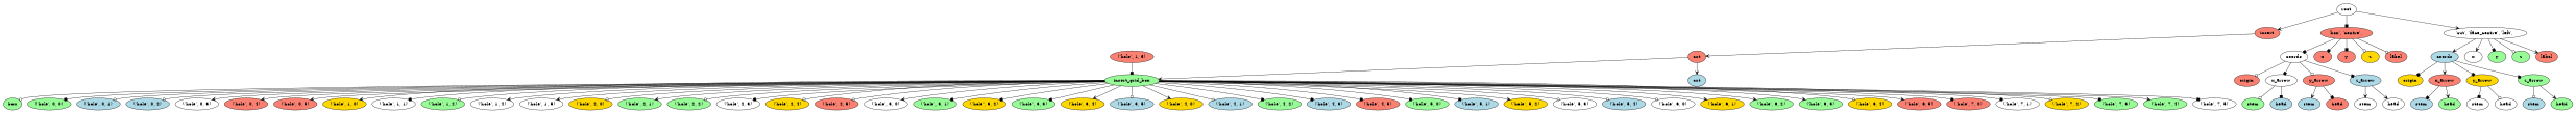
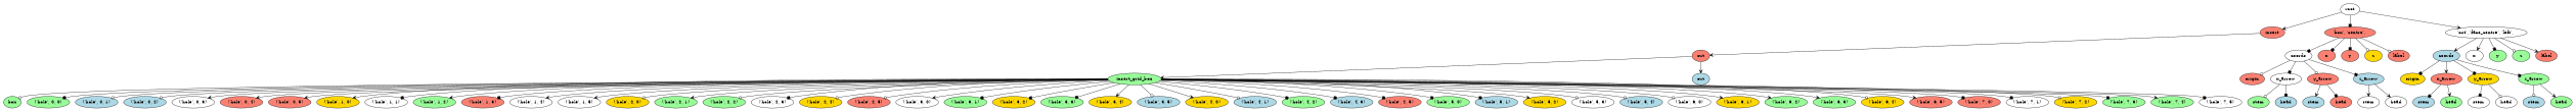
  digraph {
    node [fillcolor=palegreen style=filled]
    edge [arrowhead=vee]
    n1 [fillcolor=white label=root]
    n2 [fillcolor=salmon label=insert]
    n3 [fillcolor=salmon label="'box',\ 'centre',\ "]
    n4 [fillcolor=white label="'cut',\ 'face_centre',\ 'left',\ "]
    n5 [fillcolor=salmon label=cut]
    n6 [fillcolor=white label=coords]
    n7 [fillcolor=salmon label=x]
    n8 [fillcolor=salmon label=y]
    n9 [fillcolor=gold label=z]
    n10 [fillcolor=salmon label=label]
    n11 [fillcolor=lightblue label=coords]
    n12 [fillcolor=white label=x]
    n13 [label=y]
    n14 [label=z]
    n15 [fillcolor=salmon label=label]
    n16 [label=insert_grid_box]
    n17 [fillcolor=lightblue label=cut]
    n18 [label=box]
    n19 [label="\('hole',\ 0,\ 0\)"]
    n20 [fillcolor=lightblue label="\('hole',\ 0,\ 1\)"]
    n21 [fillcolor=lightblue label="\('hole',\ 0,\ 2\)"]
    n22 [fillcolor=white label="\('hole',\ 0,\ 3\)"]
    n23 [fillcolor=salmon label="\('hole',\ 0,\ 4\)"]
    n24 [fillcolor=salmon label="\('hole',\ 0,\ 5\)"]
    n25 [fillcolor=gold label="\('hole',\ 1,\ 0\)"]
    n26 [fillcolor=white label="\('hole',\ 1,\ 1\)"]
    n27 [label="\('hole',\ 1,\ 2\)"]
    n28 [fillcolor=salmon label="\('hole',\ 1,\ 3\)"]
    n29 [fillcolor=white label="\('hole',\ 1,\ 4\)"]
    n30 [fillcolor=white label="\('hole',\ 1,\ 5\)"]
    n31 [fillcolor=gold label="\('hole',\ 2,\ 0\)"]
    n32 [label="\('hole',\ 2,\ 1\)"]
    n33 [label="\('hole',\ 2,\ 2\)"]
    n34 [fillcolor=white label="\('hole',\ 2,\ 3\)"]
    n35 [fillcolor=gold label="\('hole',\ 2,\ 4\)"]
    n36 [fillcolor=salmon label="\('hole',\ 2,\ 5\)"]
    n37 [fillcolor=white label="\('hole',\ 3,\ 0\)"]
    n38 [label="\('hole',\ 3,\ 1\)"]
    n39 [fillcolor=gold label="\('hole',\ 3,\ 2\)"]
    n40 [label="\('hole',\ 3,\ 3\)"]
    n41 [fillcolor=gold label="\('hole',\ 3,\ 4\)"]
    n42 [fillcolor=lightblue label="\('hole',\ 3,\ 5\)"]
    n43 [fillcolor=gold label="\('hole',\ 4,\ 0\)"]
    n44 [fillcolor=lightblue label="\('hole',\ 4,\ 1\)"]
    n45 [label="\('hole',\ 4,\ 2\)"]
    n46 [fillcolor=lightblue label="\('hole',\ 4,\ 3\)"]
    n47 [fillcolor=salmon label="\('hole',\ 4,\ 5\)"]
    n48 [label="\('hole',\ 5,\ 0\)"]
    n49 [fillcolor=lightblue label="\('hole',\ 5,\ 1\)"]
    n50 [fillcolor=gold label="\('hole',\ 5,\ 2\)"]
    n51 [fillcolor=white label="\('hole',\ 5,\ 3\)"]
    n52 [fillcolor=lightblue label="\('hole',\ 5,\ 4\)"]
    n53 [fillcolor=white label="\('hole',\ 6,\ 0\)"]
    n54 [fillcolor=gold label="\('hole',\ 6,\ 1\)"]
    n55 [label="\('hole',\ 6,\ 2\)"]
    n56 [label="\('hole',\ 6,\ 3\)"]
    n57 [fillcolor=gold label="\('hole',\ 6,\ 4\)"]
    n58 [fillcolor=salmon label="\('hole',\ 6,\ 5\)"]
    n59 [fillcolor=salmon label="\('hole',\ 7,\ 0\)"]
    n60 [fillcolor=white label="\('hole',\ 7,\ 1\)"]
    n61 [fillcolor=gold label="\('hole',\ 7,\ 2\)"]
    n62 [label="\('hole',\ 7,\ 3\)"]
    n63 [label="\('hole',\ 7,\ 4\)"]
    n64 [fillcolor=white label="\('hole',\ 7,\ 5\)"]
    n65 [fillcolor=salmon label=origin]
    n66 [fillcolor=white label=x_arrow]
    n67 [fillcolor=salmon label=y_arrow]
    n68 [fillcolor=lightblue label=z_arrow]
    n69 [label=stem]
    n70 [fillcolor=lightblue label=head]
    n71 [fillcolor=lightblue label=stem]
    n72 [fillcolor=salmon label=head]
    n73 [fillcolor=white label=stem]
    n74 [fillcolor=white label=head]
    n75 [fillcolor=gold label=origin]
    n76 [fillcolor=salmon label=x_arrow]
    n77 [fillcolor=gold label=y_arrow]
    n78 [label=z_arrow]
    n79 [fillcolor=lightblue label=stem]
    n80 [label=head]
    n81 [fillcolor=white label=stem]
    n82 [fillcolor=white label=head]
    n83 [fillcolor=lightblue label=stem]
    n84 [label=head]
    n1 -> n2
    n1 -> n3 [arrowhead=box]
    n1 -> n4
    n2 -> n5
    n3 -> n6 [arrowhead=box]
    n3 -> n7 [arrowhead=box]
    n3 -> n8 [arrowhead=box]
    n3 -> n9 [arrowhead=odot]
    n3 -> n10 [arrowhead=odot]
    n4 -> n11
    n4 -> n12
    n4 -> n13 [arrowhead=box]
    n4 -> n14 [arrowhead=odot]
    n4 -> n15
    n5 -> n16
    n5 -> n17
    n6 -> n65 [arrowhead=odot]
    n6 -> n66 [arrowhead=box]
    n6 -> n67 [arrowhead=odot]
    n6 -> n68 [arrowhead=box]
    n11 -> n75 [arrowhead=box]
    n11 -> n76
    n11 -> n77 [arrowhead=box]
    n11 -> n78 [arrowhead=box]
    n16 -> n18 [arrowhead=odot]
    n16 -> n19 [arrowhead=box]
    n16 -> n20 [arrowhead=odot]
    n16 -> n21 [arrowhead=odot]
    n16 -> n22
    n16 -> n23
    n16 -> n24
    n16 -> n25
    n16 -> n26 [arrowhead=box]
-   n16 -> n27 [arrowhead=odot]
-   n28 -> n16 [arrowhead=box]
+   n16 -> n27
+   n16 -> n28 [arrowhead=box]
    n16 -> n29
    n16 -> n30
    n16 -> n31 [arrowhead=odot]
    n16 -> n32
    n16 -> n33 [arrowhead=odot]
    n16 -> n34 [arrowhead=box]
    n16 -> n35 [arrowhead=odot]
    n16 -> n36 [arrowhead=odot]
    n16 -> n37
    n16 -> n38 [arrowhead=box]
    n16 -> n39 [arrowhead=box]
    n16 -> n40 [arrowhead=box]
    n16 -> n41
    n16 -> n42 [arrowhead=odot]
    n16 -> n43
    n16 -> n44 [arrowhead=odot]
    n16 -> n45 [arrowhead=box]
    n16 -> n46 [arrowhead=box]
    n16 -> n47 [arrowhead=box]
    n16 -> n48 [arrowhead=box]
    n16 -> n49 [arrowhead=box]
    n16 -> n50
    n16 -> n51 [arrowhead=odot]
    n16 -> n52 [arrowhead=odot]
    n16 -> n53 [arrowhead=odot]
    n16 -> n54
    n16 -> n55
    n16 -> n56
    n16 -> n57 [arrowhead=odot]
    n16 -> n58
    n16 -> n59 [arrowhead=box]
    n16 -> n60 [arrowhead=box]
    n16 -> n61 [arrowhead=odot]
    n16 -> n62 [arrowhead=box]
    n16 -> n63
    n16 -> n64 [arrowhead=box]
    n66 -> n69 [arrowhead=odot]
    n66 -> n70 [arrowhead=box]
    n67 -> n71
    n67 -> n72 [arrowhead=box]
    n68 -> n73
    n68 -> n74
    n76 -> n79 [arrowhead=box]
    n76 -> n80
    n77 -> n81 [arrowhead=box]
    n77 -> n82 [arrowhead=odot]
    n78 -> n83 [arrowhead=odot]
    n78 -> n84
  }
